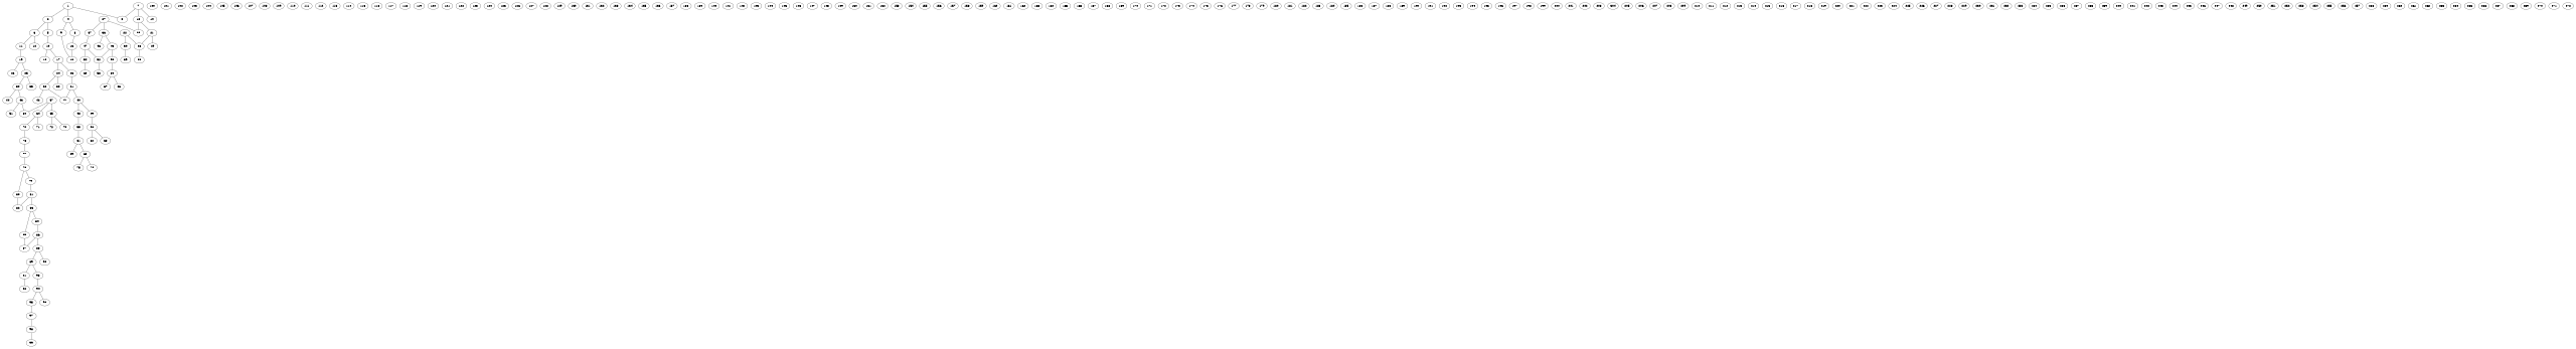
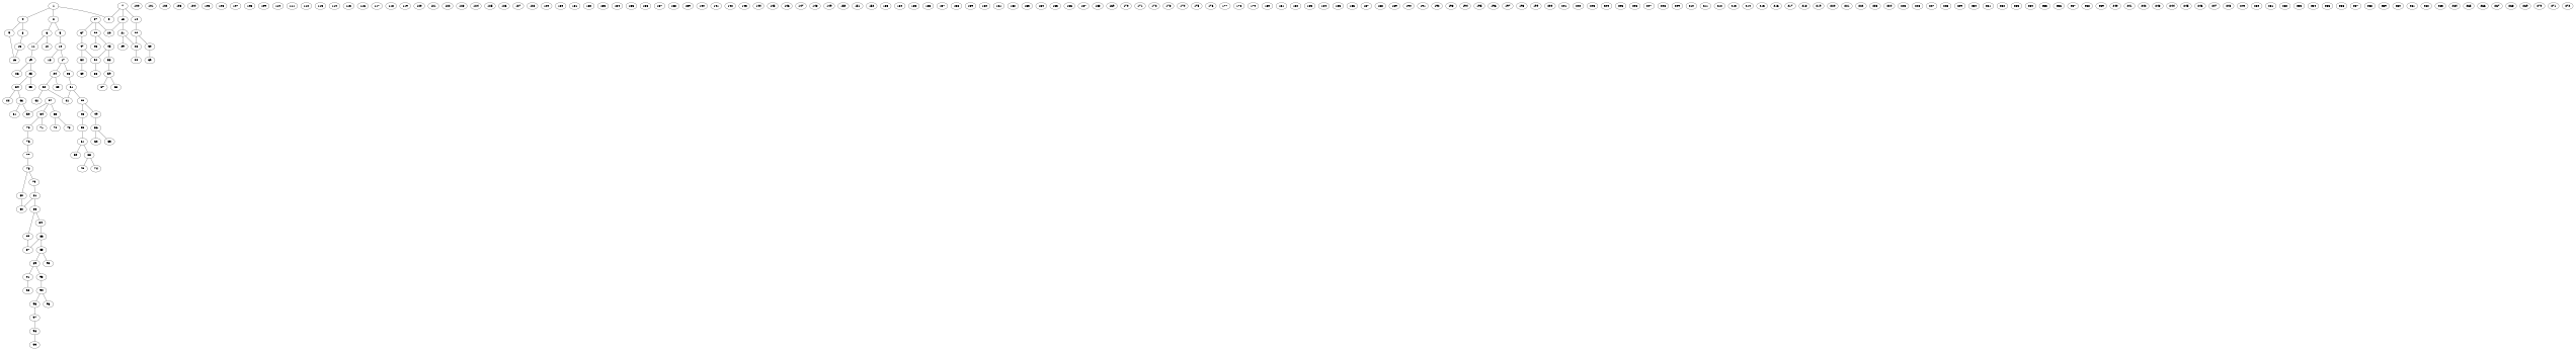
  graph {
    node [chem=H]
    edge [valence=1]
    1 [chem=C]
    2 [chem=C]
    3 [chem=O]
    4 [chem=C]
    5 [chem=N]
    6 [chem=C]
    8 [chem=C]
    9 [chem=N]
    10 [chem=C]
    11 [chem=N]
    12 [chem=O]
    15 [chem=N]
    16 [chem=C]
    17 [chem=C]
    18 [chem=O]
    19 [chem=C]
    23 [chem=N]
    24 [chem=C]
    25 [chem=C]
    26 [chem=C]
    7 [chem=C]
    13 [chem=C]
    14 [chem=O]
    20 [chem=O]
    21 [chem=C]
    22 [chem=C]
    28 [chem=C]
    29 [chem=O]
    30 [chem=C]
    31 [chem=C]
    32 [chem=C]
    33 [chem=C]
    34 [chem=C]
    35 [chem=O]
    38 [chem=O]
    39 [chem=O]
    40 [chem=C]
    41 [chem=N]
    42 [chem=N]
    43 [chem=C]
    44 [chem=C]
    48 [chem=N]
    49 [chem=C]
    50 [chem=N]
    51 [chem=O]
    27 [chem=C]
    36 [chem=C]
    37 [chem=O]
    45 [chem=C]
    46 [chem=O]
    47 [chem=C]
    52 [chem=C]
    53 [chem=O]
    54 [chem=C]
    55 [chem=C]
    56 [chem=C]
    58 [chem=O]
    59 [chem=C]
    60 [chem=O]
    61 [chem=C]
    62 [chem=N]
    63 [chem=O]
    66 [chem=N]
    67 [chem=O]
    68 [chem=C]
    69 [chem=N]
    74 [chem=N]
    75 [chem=O]
    57 [chem=C]
    64 [chem=C]
    65 [chem=C]
    70 [chem=N]
    71 [chem=O]
    72 [chem=C]
    73 [chem=O]
    76 [chem=C]
    77 [chem=C]
    78 [chem=C]
    79 [chem=N]
    80 [chem=S]
    81 [chem=C]
    82 [chem=C]
    83 [chem=C]
    84 [chem=N]
    85 [chem=S]
    86 [chem=C]
    87 [chem=C]
    88 [chem=C]
    89 [chem=N]
    90 [chem=O]
    91 [chem=C]
    93 [chem=C]
    92 [chem=C]
    94 [chem=N]
    95 [chem=C]
    96 [chem=C]
    97 [chem=C]
    98 [chem=C]
    99 [chem=N]
    100 [chem=N]
    101 [chem=C]
    102 [chem=C]
    103 [chem=C]
    104 [chem=C]
    105 [chem=C]
    106 [chem=C]
    107 [chem=C]
    108 [chem=C]
    109 [chem=C]
    110 [chem=C]
    111 [chem=C]
    112 [chem=C]
    113 [chem=C]
    114 [chem=O]
    115 [chem=C]
    116 [chem=O]
    117 [chem=O]
    118 [chem=C]
    119 [chem=O]
    120 [chem=C]
    121 [chem=C]
    122 [chem=C]
    123 [chem=C]
    124 [chem=C]
    125 [chem=C]
    126 [chem=C]
    127 [chem=C]
    128 [chem=C]
    129 [chem=C]
    130 [chem=C]
    131 [chem=C]
    132 [chem=C]
    133 [chem=C]
    134 [chem=C]
    135 [chem=C]
    136 [chem=C]
    137 [chem=C]
    138 [chem=C]
    139 [chem=C]
    140 [chem=C]
    141 [chem=C]
    142 [chem=C]
    143 [chem=C]
    144 [chem=C]
    145 [chem=C]
    146 [chem=C]
    147
    148
    149
    150
    151
    152
    153
    154
    155
    156
    157
    158
    159
    160
    161
    162
    163
    164
    165
    166
    167
    168
    169
    170
    171
    172
    173
    174
    175
    176
    177
    178
    179
    180
    181
    182
    183
    184
    185
    186
    187
    188
    189
    190
    191
    192
    193
    194
    195
    196
    197
    198
    199
    200
    201
    202
    203
    n204 [label=304]
    205
    206
    207
    208
    209
    210
    211
    212
    213
    214
    215
    216
    217
    218
    219
    220
    221
    222
    223
    224
    225
    226
    227
    228
    229
    230
    231
    232
    233
    234
    235
    236
    237
    238
    239
    240
    241
    242
    243
    244
    245
    246
    247
    248
    249
    250
    251
    252
    253
    254
    255
    256
    257
    258
    259
    260
    261
    262
    263
    264
    265
    266
    267
    268
    269
    270
    271
    272
    1 -- 2
    1 -- 3
    1 -- 4
    2 -- 5
    2 -- 6
    4 -- 8 [valence=2]
    4 -- 9
    5 -- 10
    6 -- 11
    6 -- 12 [valence=2]
    8 -- 15
    9 -- 16 [valence=2]
    10 -- 17
    10 -- 18 [valence=2]
    11 -- 19
    15 -- 16
    17 -- 23 [valence=2]
    17 -- 24
    19 -- 25
    19 -- 26
    23 -- 31
    24 -- 32 [valence=2]
    24 -- 33
    25 -- 34
    25 -- 35
    7 -- 3
    7 -- 13
    7 -- 14
    13 -- 20
    13 -- 21
+   14 -- 22
    21 -- 28
    21 -- 29
    22 -- 28
    22 -- 30
    28 -- 38
    30 -- 39
    31 -- 40
    31 -- 41 [valence=2]
    32 -- 41
    32 -- 42
    34 -- 43
    34 -- 44
    40 -- 48
    40 -- 49
    43 -- 50
    43 -- 51 [valence=2]
    48 -- 55
    49 -- 56
    27 -- 20
    27 -- 36
    27 -- 37
    36 -- 45
    36 -- 46
    37 -- 47
    45 -- 52
    45 -- 53
    47 -- 52
    47 -- 54
    52 -- 58
    53 -- 59
    54 -- 60
    55 -- 61
    56 -- 62
    56 -- 63 [valence=2]
    59 -- 66
    59 -- 67 [valence=2]
    61 -- 68
    61 -- 69
    68 -- 74
    68 -- 75 [valence=2]
    57 -- 50
    57 -- 64
    57 -- 65
    64 -- 70
    64 -- 71 [valence=2]
    65 -- 72
    65 -- 73
    70 -- 76
    76 -- 77
    77 -- 78
    78 -- 79 [valence=2]
    78 -- 80
    79 -- 81
    80 -- 82
    81 -- 82 [valence=2]
    81 -- 83
    83 -- 84 [valence=2]
    83 -- 85
    84 -- 86
    85 -- 87
    86 -- 87 [valence=2]
    86 -- 88
    88 -- 89
    88 -- 90 [valence=2]
    89 -- 91
    89 -- 93
    91 -- 92
    93 -- 94
    94 -- 95
    94 -- 96
    95 -- 97
    97 -- 98
    98 -- 99
  }
